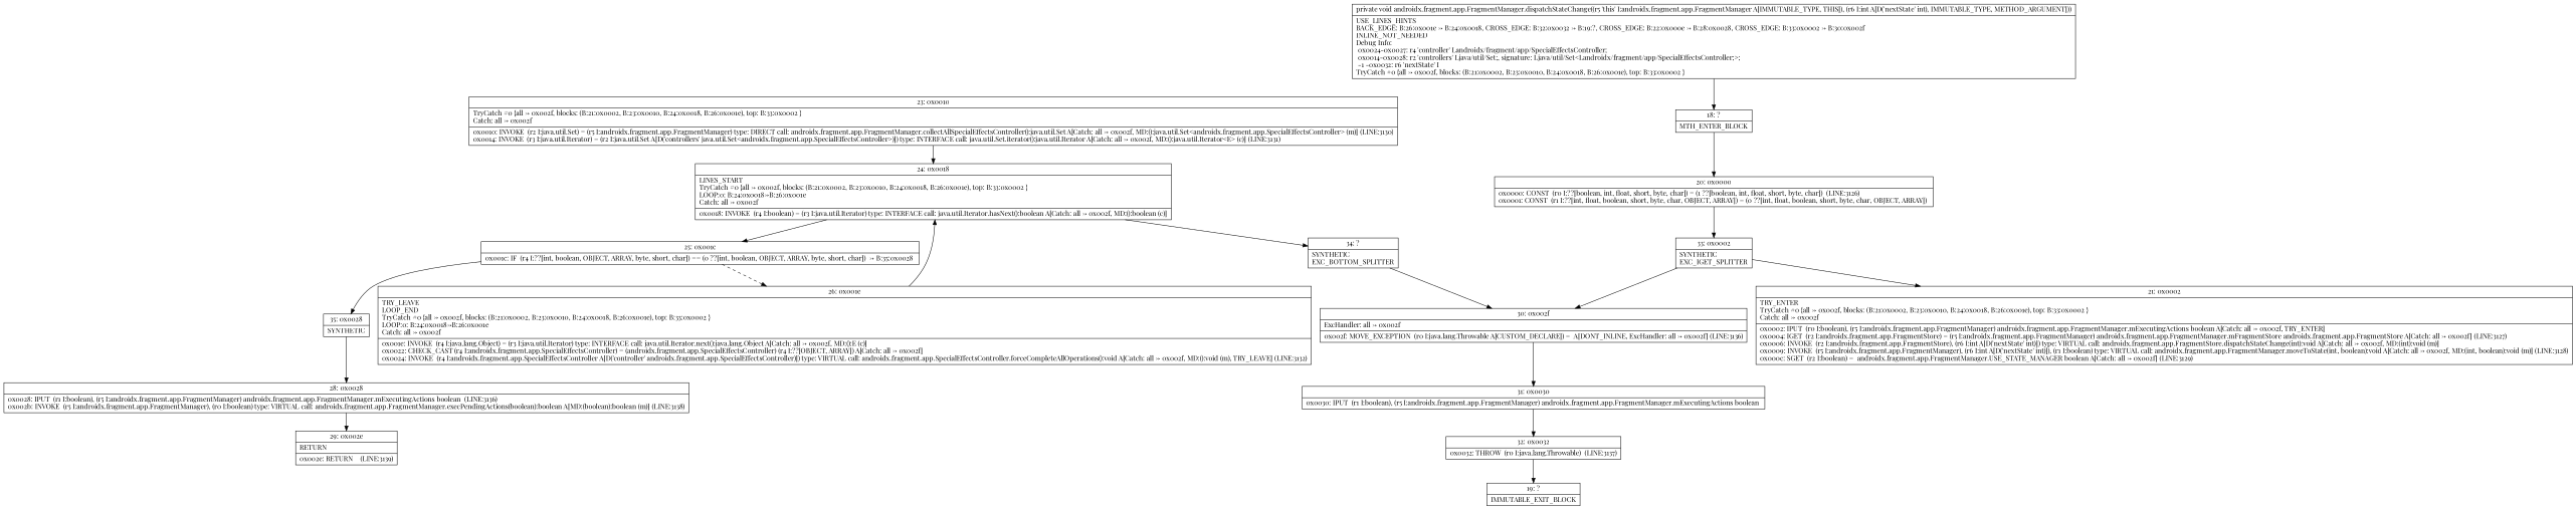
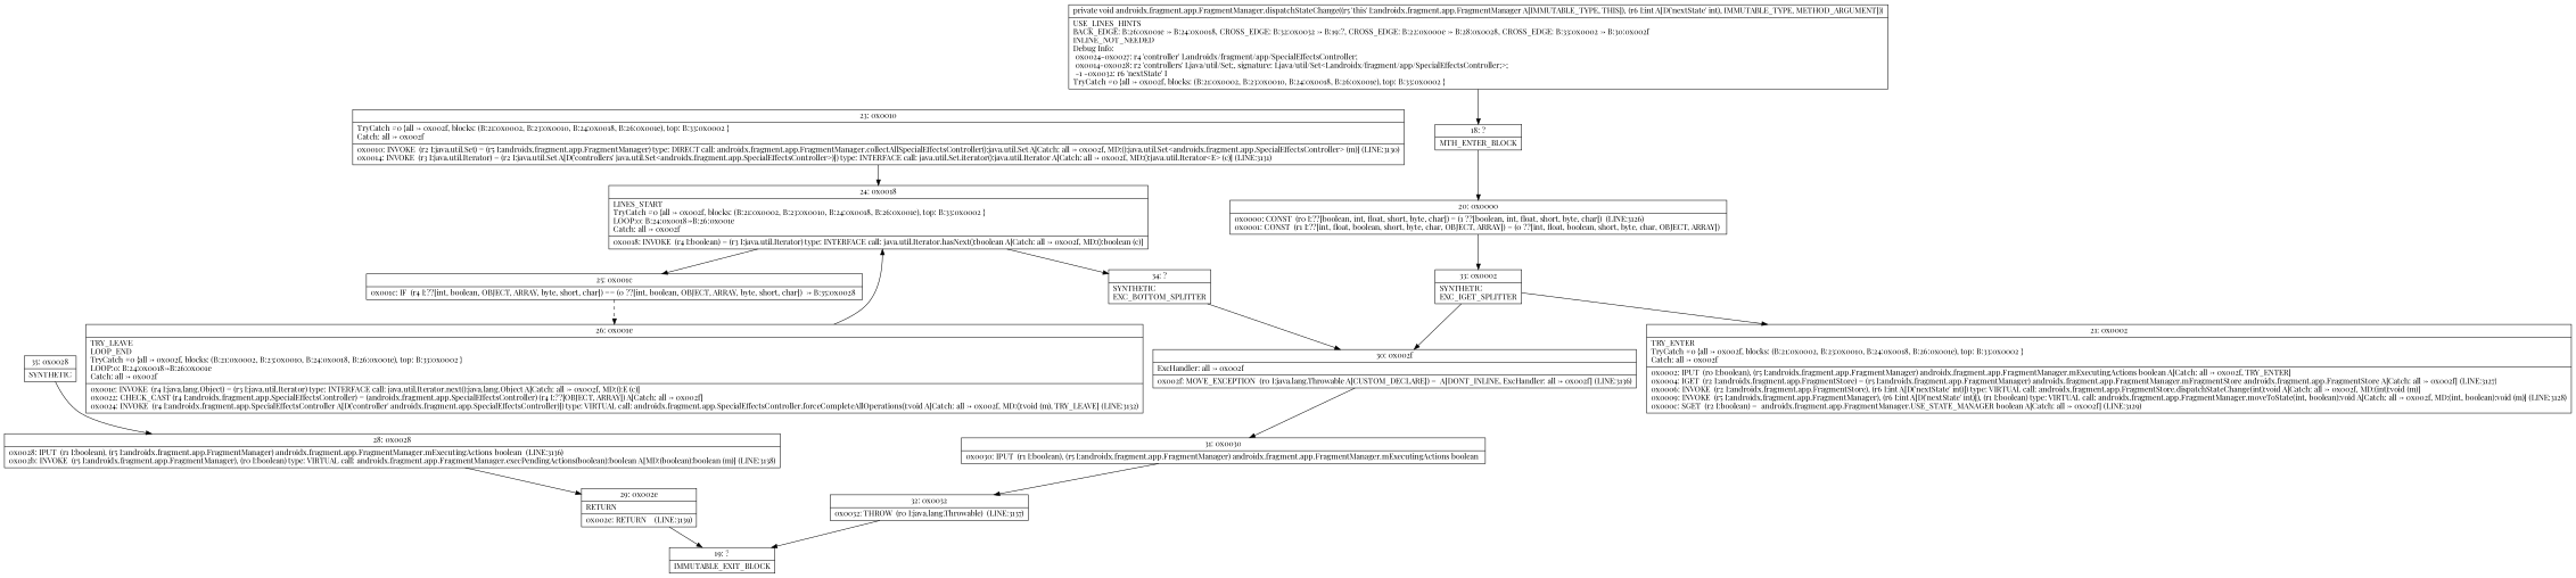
  digraph {
    fontname="Playfair Display"
    node [fontname="Playfair Display" shape=record]
    edge [fontname="Playfair Display"]
    n1 [label="{18\:\ ?|MTH_ENTER_BLOCK\l}"]
    n2 [label="{20\:\ 0x0000|0x0000: CONST  (r0 I:??[boolean, int, float, short, byte, char]) = (1 ??[boolean, int, float, short, byte, char])  (LINE:3126)\l0x0001: CONST  (r1 I:??[int, float, boolean, short, byte, char, OBJECT, ARRAY]) = (0 ??[int, float, boolean, short, byte, char, OBJECT, ARRAY]) \l}"]
    n3 [label="{33\:\ 0x0002|SYNTHETIC\lEXC_IGET_SPLITTER\l}"]
    n4 [label="{21\:\ 0x0002|TRY_ENTER\lTryCatch #0 \{all \-\> 0x002f, blocks: (B:21:0x0002, B:23:0x0010, B:24:0x0018, B:26:0x001e), top: B:33:0x0002 \}\lCatch: all \-\> 0x002f\l|0x0002: IPUT  (r0 I:boolean), (r5 I:androidx.fragment.app.FragmentManager) androidx.fragment.app.FragmentManager.mExecutingActions boolean A[Catch: all \-\> 0x002f, TRY_ENTER]\l0x0004: IGET  (r2 I:androidx.fragment.app.FragmentStore) = (r5 I:androidx.fragment.app.FragmentManager) androidx.fragment.app.FragmentManager.mFragmentStore androidx.fragment.app.FragmentStore A[Catch: all \-\> 0x002f] (LINE:3127)\l0x0006: INVOKE  (r2 I:androidx.fragment.app.FragmentStore), (r6 I:int A[D('nextState' int)]) type: VIRTUAL call: androidx.fragment.app.FragmentStore.dispatchStateChange(int):void A[Catch: all \-\> 0x002f, MD:(int):void (m)]\l0x0009: INVOKE  (r5 I:androidx.fragment.app.FragmentManager), (r6 I:int A[D('nextState' int)]), (r1 I:boolean) type: VIRTUAL call: androidx.fragment.app.FragmentManager.moveToState(int, boolean):void A[Catch: all \-\> 0x002f, MD:(int, boolean):void (m)] (LINE:3128)\l0x000c: SGET  (r2 I:boolean) =  androidx.fragment.app.FragmentManager.USE_STATE_MANAGER boolean A[Catch: all \-\> 0x002f] (LINE:3129)\l}"]
    n5 [label="{30\:\ 0x002f|ExcHandler: all \-\> 0x002f\l|0x002f: MOVE_EXCEPTION  (r0 I:java.lang.Throwable A[CUSTOM_DECLARE]) =  A[DONT_INLINE, ExcHandler: all \-\> 0x002f] (LINE:3136)\l}"]
    n6 [label="{31\:\ 0x0030|0x0030: IPUT  (r1 I:boolean), (r5 I:androidx.fragment.app.FragmentManager) androidx.fragment.app.FragmentManager.mExecutingActions boolean \l}"]
    n7 [label="{23\:\ 0x0010|TryCatch #0 \{all \-\> 0x002f, blocks: (B:21:0x0002, B:23:0x0010, B:24:0x0018, B:26:0x001e), top: B:33:0x0002 \}\lCatch: all \-\> 0x002f\l|0x0010: INVOKE  (r2 I:java.util.Set) = (r5 I:androidx.fragment.app.FragmentManager) type: DIRECT call: androidx.fragment.app.FragmentManager.collectAllSpecialEffectsController():java.util.Set A[Catch: all \-\> 0x002f, MD:():java.util.Set\<androidx.fragment.app.SpecialEffectsController\> (m)] (LINE:3130)\l0x0014: INVOKE  (r3 I:java.util.Iterator) = (r2 I:java.util.Set A[D('controllers' java.util.Set\<androidx.fragment.app.SpecialEffectsController\>)]) type: INTERFACE call: java.util.Set.iterator():java.util.Iterator A[Catch: all \-\> 0x002f, MD:():java.util.Iterator\<E\> (c)] (LINE:3131)\l}"]
    n8 [label="{24\:\ 0x0018|LINES_START\lTryCatch #0 \{all \-\> 0x002f, blocks: (B:21:0x0002, B:23:0x0010, B:24:0x0018, B:26:0x001e), top: B:33:0x0002 \}\lLOOP:0: B:24:0x0018\-\>B:26:0x001e\lCatch: all \-\> 0x002f\l|0x0018: INVOKE  (r4 I:boolean) = (r3 I:java.util.Iterator) type: INTERFACE call: java.util.Iterator.hasNext():boolean A[Catch: all \-\> 0x002f, MD:():boolean (c)]\l}"]
    n9 [label="{28\:\ 0x0028|0x0028: IPUT  (r1 I:boolean), (r5 I:androidx.fragment.app.FragmentManager) androidx.fragment.app.FragmentManager.mExecutingActions boolean  (LINE:3136)\l0x002b: INVOKE  (r5 I:androidx.fragment.app.FragmentManager), (r0 I:boolean) type: VIRTUAL call: androidx.fragment.app.FragmentManager.execPendingActions(boolean):boolean A[MD:(boolean):boolean (m)] (LINE:3138)\l}"]
    n10 [label="{29\:\ 0x002e|RETURN\l|0x002e: RETURN    (LINE:3139)\l}"]
    n11 [label="{25\:\ 0x001c|0x001c: IF  (r4 I:??[int, boolean, OBJECT, ARRAY, byte, short, char]) == (0 ??[int, boolean, OBJECT, ARRAY, byte, short, char])  \-\> B:35:0x0028 \l}"]
    n12 [label="{34\:\ ?|SYNTHETIC\lEXC_BOTTOM_SPLITTER\l}"]
    n13 [label="{26\:\ 0x001e|TRY_LEAVE\lLOOP_END\lTryCatch #0 \{all \-\> 0x002f, blocks: (B:21:0x0002, B:23:0x0010, B:24:0x0018, B:26:0x001e), top: B:33:0x0002 \}\lLOOP:0: B:24:0x0018\-\>B:26:0x001e\lCatch: all \-\> 0x002f\l|0x001e: INVOKE  (r4 I:java.lang.Object) = (r3 I:java.util.Iterator) type: INTERFACE call: java.util.Iterator.next():java.lang.Object A[Catch: all \-\> 0x002f, MD:():E (c)]\l0x0022: CHECK_CAST (r4 I:androidx.fragment.app.SpecialEffectsController) = (androidx.fragment.app.SpecialEffectsController) (r4 I:??[OBJECT, ARRAY]) A[Catch: all \-\> 0x002f]\l0x0024: INVOKE  (r4 I:androidx.fragment.app.SpecialEffectsController A[D('controller' androidx.fragment.app.SpecialEffectsController)]) type: VIRTUAL call: androidx.fragment.app.SpecialEffectsController.forceCompleteAllOperations():void A[Catch: all \-\> 0x002f, MD:():void (m), TRY_LEAVE] (LINE:3132)\l}"]
    n14 [label="{35\:\ 0x0028|SYNTHETIC\l}"]
    n15 [label="{19\:\ ?|IMMUTABLE_EXIT_BLOCK\l}"]
    n16 [label="{32\:\ 0x0032|0x0032: THROW  (r0 I:java.lang.Throwable)  (LINE:3137)\l}"]
    n17 [label="{private void androidx.fragment.app.FragmentManager.dispatchStateChange((r5 'this' I:androidx.fragment.app.FragmentManager A[IMMUTABLE_TYPE, THIS]), (r6 I:int A[D('nextState' int), IMMUTABLE_TYPE, METHOD_ARGUMENT]))  | USE_LINES_HINTS\lBACK_EDGE: B:26:0x001e \-\> B:24:0x0018, CROSS_EDGE: B:32:0x0032 \-\> B:19:?, CROSS_EDGE: B:22:0x000e \-\> B:28:0x0028, CROSS_EDGE: B:33:0x0002 \-\> B:30:0x002f\lINLINE_NOT_NEEDED\lDebug Info:\l  0x0024\-0x0027: r4 'controller' Landroidx\/fragment\/app\/SpecialEffectsController;\l  0x0014\-0x0028: r2 'controllers' Ljava\/util\/Set;, signature: Ljava\/util\/Set\<Landroidx\/fragment\/app\/SpecialEffectsController;\>;\l  \-1 \-0x0032: r6 'nextState' I\lTryCatch #0 \{all \-\> 0x002f, blocks: (B:21:0x0002, B:23:0x0010, B:24:0x0018, B:26:0x001e), top: B:33:0x0002 \}\l}"]
    n1 -> n2
    n2 -> n3
    n3 -> n4
    n3 -> n5
    n5 -> n6
    n6 -> n16
    n7 -> n8
    n8 -> n11
    n8 -> n12
    n9 -> n10
+   n10 -> n15
    n11 -> n13 [style=dashed]
-   n11 -> n14
    n12 -> n5
    n13 -> n8
    n14 -> n9
    n16 -> n15
    n17 -> n1
  }
